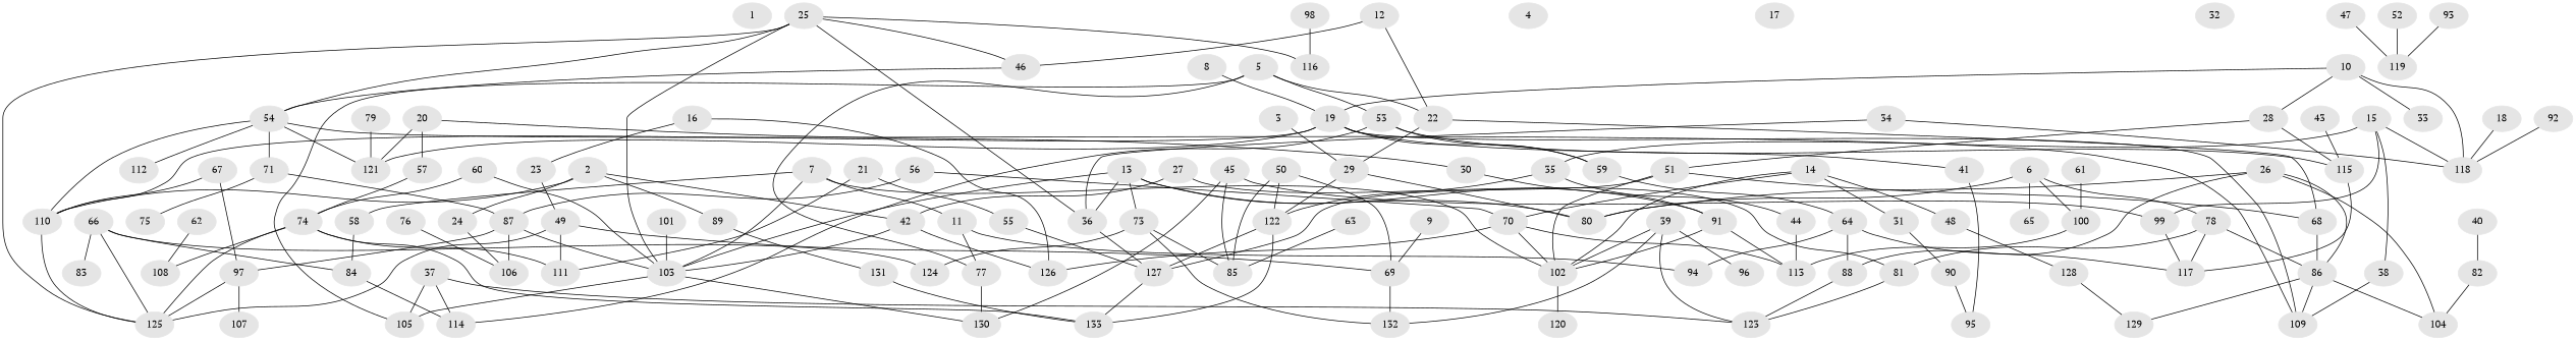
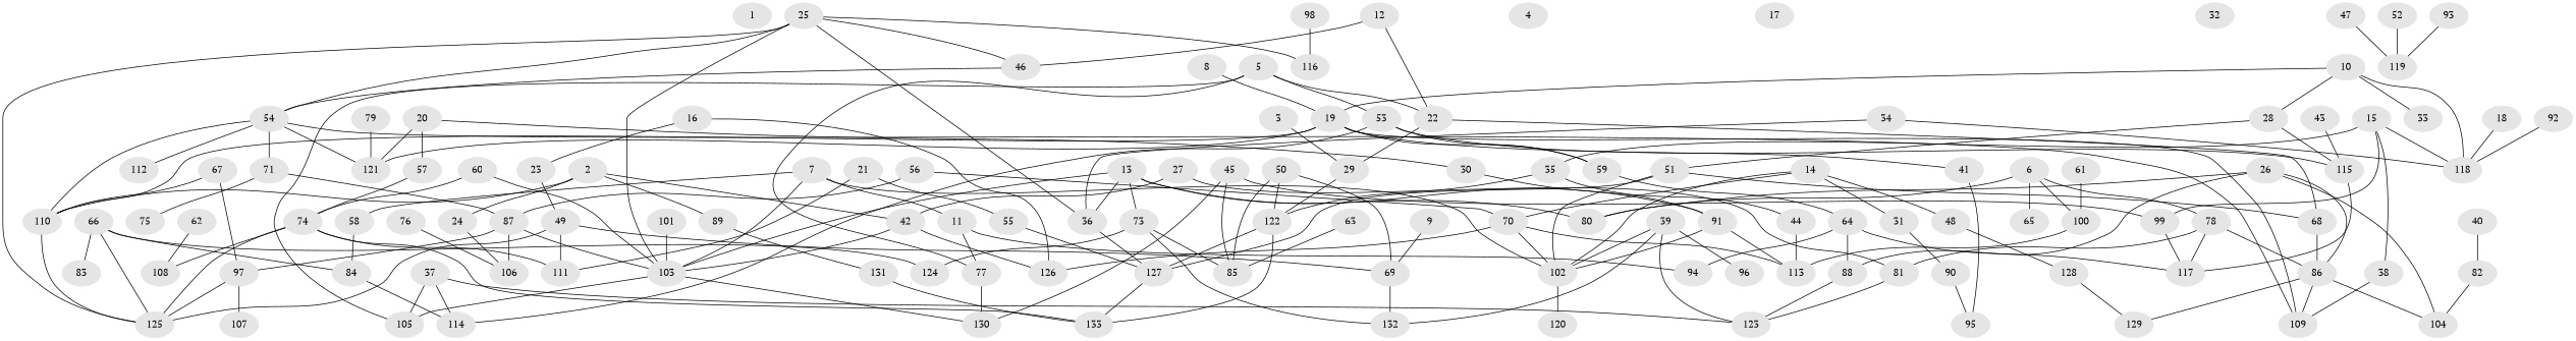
  graph {
    fontname="PT Serif"
    node [color=gray90 fontname="PT Serif" style=filled]
    edge [fontname="PT Serif"]
    1
    2
    24
    42
    89
    110
    106
    103
    126
    131
    125
    3
    29
    80
    122
    4
    5
    22
    53
    77
    105
    68
    59
    115
    114
    130
    6
    65
    78
    100
    86
    81
    117
    113
    7
    11
    58
    102
    94
    84
    120
    8
    19
    41
    109
    121
    9
    69
    132
    10
    28
    33
    118
    51
    12
    46
    54
    13
    36
    73
    91
    127
    85
    124
    14
    31
    48
    70
    90
    128
    15
    35
    38
    99
    44
    16
    23
    49
    17
    18
    95
    64
    20
    30
    57
    74
    21
    55
    111
    25
    116
    71
    112
    26
    88
    104
    129
    123
    27
    133
    32
    34
    37
    39
    96
    40
    82
    43
    45
    47
    119
    50
    97
    107
    52
    87
    75
    56
    108
    60
    61
    62
    63
    66
    83
    67
    76
    79
    92
    93
    98
    101
    2 -- 24
    2 -- 42
    2 -- 89
    2 -- 110
    24 -- 106
    42 -- 103
    42 -- 126
    89 -- 131
    110 -- 125
    103 -- 105
    103 -- 130
    131 -- 133
    3 -- 29
-   29 -- 80
    29 -- 122
    122 -- 127
    122 -- 133
    5 -- 22
    5 -- 53
    5 -- 77
    5 -- 105
    22 -- 29
    22 -- 68
    53 -- 59
    53 -- 115
    53 -- 114
    77 -- 130
    68 -- 86
    59 -- 64
    115 -- 117
    6 -- 80
    6 -- 65
    6 -- 78
    6 -- 100
    78 -- 86
    78 -- 81
    78 -- 117
    100 -- 113
    86 -- 109
    86 -- 104
    86 -- 129
    81 -- 123
    7 -- 103
    7 -- 11
    7 -- 58
    7 -- 102
    11 -- 77
    11 -- 94
    58 -- 84
    102 -- 120
    84 -- 114
    8 -- 19
    19 -- 110
    19 -- 59
    19 -- 41
    19 -- 109
    19 -- 121
    41 -- 95
    9 -- 69
    69 -- 132
    10 -- 19
    10 -- 28
    10 -- 33
    10 -- 118
    28 -- 115
    28 -- 51
    51 -- 68
    51 -- 102
    51 -- 127
    12 -- 22
    12 -- 46
    46 -- 54
    54 -- 110
    54 -- 109
    54 -- 121
    54 -- 71
    54 -- 112
    13 -- 103
    13 -- 80
    13 -- 36
    13 -- 73
    13 -- 91
    36 -- 127
    73 -- 132
    73 -- 85
    73 -- 124
    91 -- 113
    91 -- 102
    127 -- 133
    14 -- 102
    14 -- 31
    14 -- 48
    14 -- 70
    31 -- 90
    48 -- 128
    70 -- 126
    70 -- 113
    70 -- 102
    90 -- 95
    128 -- 129
    15 -- 118
    15 -- 35
    15 -- 38
    15 -- 99
    35 -- 122
    35 -- 44
    38 -- 109
    99 -- 117
    44 -- 113
    16 -- 126
    16 -- 23
    23 -- 49
    49 -- 125
    49 -- 69
    49 -- 111
    18 -- 118
    64 -- 117
    64 -- 94
    64 -- 88
    20 -- 121
    20 -- 30
    20 -- 57
    30 -- 91
    57 -- 74
    74 -- 125
    74 -- 111
    74 -- 133
    74 -- 108
    21 -- 55
    21 -- 111
    55 -- 127
    25 -- 103
    25 -- 125
    25 -- 46
    25 -- 54
    25 -- 36
    25 -- 116
    71 -- 87
    71 -- 75
    26 -- 80
    26 -- 86
    26 -- 88
    26 -- 104
    88 -- 123
    27 -- 42
    27 -- 81
    34 -- 118
    34 -- 36
    37 -- 105
    37 -- 114
    37 -- 123
    39 -- 102
    39 -- 132
    39 -- 123
    39 -- 96
    40 -- 82
    82 -- 104
    43 -- 115
    45 -- 130
    45 -- 85
    45 -- 99
    47 -- 119
    50 -- 122
    50 -- 69
    50 -- 85
    97 -- 125
    97 -- 107
    52 -- 119
    87 -- 106
    87 -- 103
    87 -- 97
    56 -- 70
    56 -- 87
    60 -- 103
    60 -- 74
    61 -- 100
    62 -- 108
    63 -- 85
    66 -- 125
    66 -- 84
    66 -- 124
    66 -- 83
    67 -- 110
    67 -- 97
    76 -- 106
    79 -- 121
    92 -- 118
    93 -- 119
    98 -- 116
    101 -- 103
  }
